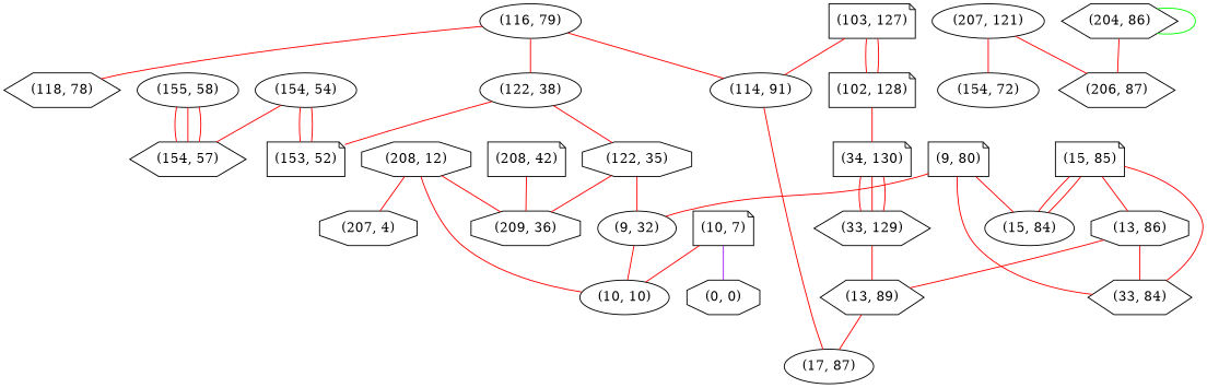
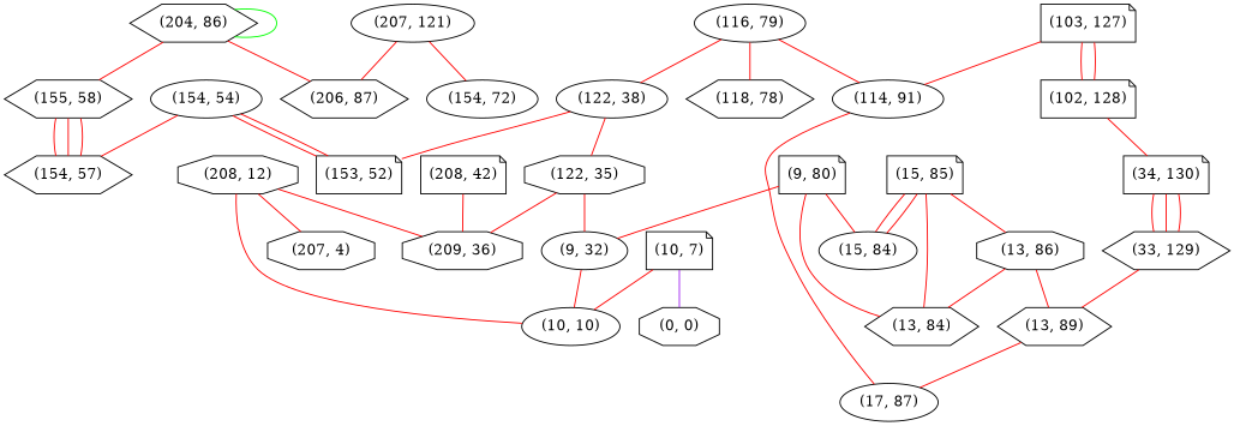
  graph {
    node [shape=ellipse]
    edge [color=red weight=1]
    "(9, 80)" [shape=note]
    "(9, 32)"
    "(15, 84)"
-   "(13, 84)" [shape=hexagon label="(33, 84)"]
+   "(13, 84)" [shape=hexagon]
    "(10, 10)"
    "(103, 127)" [shape=note]
    "(102, 128)" [shape=note]
    "(114, 91)"
    "(34, 130)" [shape=note]
    "(17, 87)"
    "(116, 79)"
    "(122, 38)"
    "(118, 78)" [shape=hexagon]
    "(122, 35)" [shape=octagon]
    "(153, 52)" [shape=note]
    "(209, 36)" [shape=octagon]
    "(208, 12)" [shape=octagon]
    "(207, 4)" [shape=octagon]
    n19 [label="(154, 72)"]
    "(207, 121)"
    "(206, 87)" [shape=hexagon]
    "(10, 7)" [shape=note]
    "(0, 0)" [shape=octagon]
    "(15, 85)" [shape=note]
    "(13, 86)" [shape=octagon]
    "(13, 89)" [shape=hexagon]
    "(33, 129)" [shape=hexagon]
    "(204, 86)" [shape=hexagon]
-   "(155, 58)"
+   "(155, 58)" [shape=hexagon]
    "(154, 57)" [shape=hexagon]
    "(208, 42)" [shape=note]
    "(154, 54)"
    "(9, 80)" -- "(9, 32)"
    "(9, 80)" -- "(15, 84)"
    "(9, 80)" -- "(13, 84)"
    "(9, 32)" -- "(10, 10)"
    "(103, 127)" -- "(102, 128)"
    "(103, 127)" -- "(102, 128)"
    "(103, 127)" -- "(114, 91)"
    "(102, 128)" -- "(34, 130)"
    "(114, 91)" -- "(17, 87)"
    "(34, 130)" -- "(33, 129)"
    "(34, 130)" -- "(33, 129)"
    "(34, 130)" -- "(33, 129)"
    "(116, 79)" -- "(114, 91)"
    "(116, 79)" -- "(122, 38)"
    "(116, 79)" -- "(118, 78)"
    "(122, 38)" -- "(122, 35)"
    "(122, 38)" -- "(153, 52)"
    "(122, 35)" -- "(9, 32)"
    "(122, 35)" -- "(209, 36)"
    "(208, 12)" -- "(10, 10)"
    "(208, 12)" -- "(209, 36)"
    "(208, 12)" -- "(207, 4)"
    "(207, 121)" -- n19
    "(207, 121)" -- "(206, 87)"
    "(10, 7)" -- "(10, 10)"
    "(10, 7)" -- "(0, 0)" [color=purple weight=4]
    "(15, 85)" -- "(15, 84)"
    "(15, 85)" -- "(15, 84)"
    "(15, 85)" -- "(13, 84)"
    "(15, 85)" -- "(13, 86)"
    "(13, 86)" -- "(13, 84)"
    "(13, 86)" -- "(13, 89)"
    "(13, 89)" -- "(17, 87)"
    "(33, 129)" -- "(13, 89)"
    "(204, 86)" -- "(206, 87)"
    "(204, 86)" -- "(204, 86)" [color=green weight=2]
+   "(204, 86)" -- "(155, 58)"
    "(155, 58)" -- "(154, 57)"
    "(155, 58)" -- "(154, 57)"
    "(155, 58)" -- "(154, 57)"
    "(208, 42)" -- "(209, 36)"
    "(154, 54)" -- "(153, 52)"
    "(154, 54)" -- "(153, 52)"
    "(154, 54)" -- "(154, 57)"
  }
